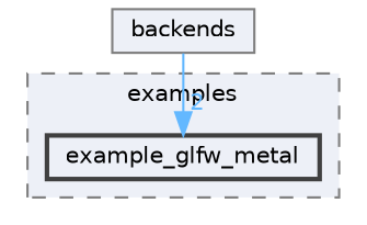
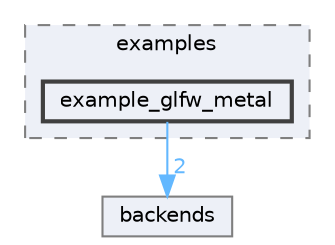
  digraph {
    compound=true
    node [fillcolor="#edf0f7" fontname=Helvetica fontsize=10 shape=box]
    n1 [color=grey25 height=0.2 label=example_glfw_metal style="filled,bold" width=0.4]
    n2 [color=grey50 height=0.2 label=backends style=filled width=0.4]
    subgraph cluster_1 {
      bgcolor="#edf0f7"
      fontname=Helvetica
      fontsize=10
      label=examples
      pencolor=grey50
      style="filled,dashed"
      n1
    }
-   n2 -> n1 [color=steelblue1 fontcolor=steelblue1 fontname=Helvetica fontsize=10 headlabel=2 labeldistance=1.5 labelfontname=Helvetica labelfontsize=10]
+   n1 -> n2 [color=steelblue1 fontcolor=steelblue1 fontname=Helvetica fontsize=10 headlabel=2 labeldistance=1.5 labelfontname=Helvetica labelfontsize=10]
  }
